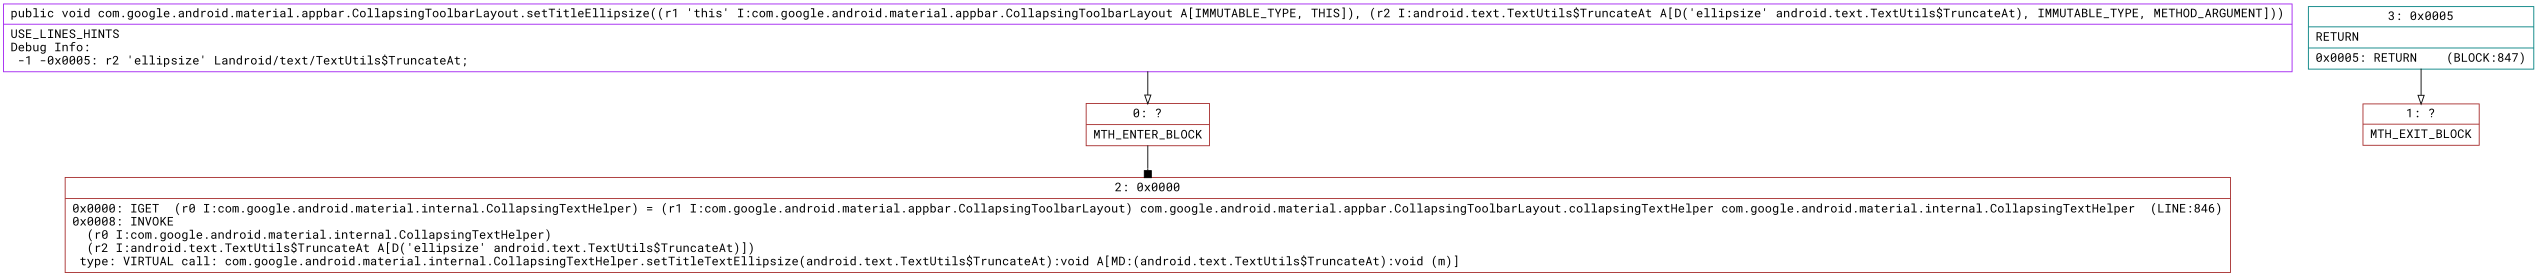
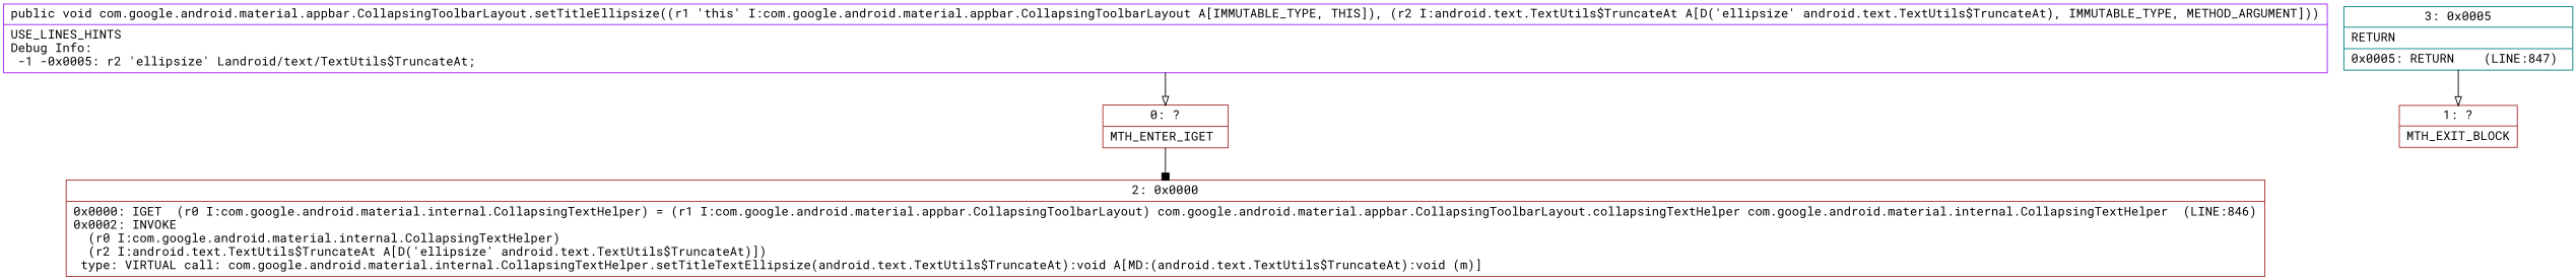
  digraph {
    fontname="Roboto Mono"
    node [color=brown fontname="Roboto Mono" shape=record]
    edge [arrowhead=onormal fontname="Roboto Mono"]
-   n1 [label="{0\:\ ?|MTH_ENTER_BLOCK\l}"]
-   n2 [label="{2\:\ 0x0000|0x0000: IGET  (r0 I:com.google.android.material.internal.CollapsingTextHelper) = (r1 I:com.google.android.material.appbar.CollapsingToolbarLayout) com.google.android.material.appbar.CollapsingToolbarLayout.collapsingTextHelper com.google.android.material.internal.CollapsingTextHelper  (LINE:846)\l0x0008: INVOKE  \l  (r0 I:com.google.android.material.internal.CollapsingTextHelper)\l  (r2 I:android.text.TextUtils$TruncateAt A[D('ellipsize' android.text.TextUtils$TruncateAt)])\l type: VIRTUAL call: com.google.android.material.internal.CollapsingTextHelper.setTitleTextEllipsize(android.text.TextUtils$TruncateAt):void A[MD:(android.text.TextUtils$TruncateAt):void (m)]\l}"]
-   n3 [color=teal label="{3\:\ 0x0005|RETURN\l|0x0005: RETURN    (BLOCK:847)\l}"]
+   n1 [label="{0\:\ ?|MTH_ENTER_IGET\l}"]
+   n2 [label="{2\:\ 0x0000|0x0000: IGET  (r0 I:com.google.android.material.internal.CollapsingTextHelper) = (r1 I:com.google.android.material.appbar.CollapsingToolbarLayout) com.google.android.material.appbar.CollapsingToolbarLayout.collapsingTextHelper com.google.android.material.internal.CollapsingTextHelper  (LINE:846)\l0x0002: INVOKE  \l  (r0 I:com.google.android.material.internal.CollapsingTextHelper)\l  (r2 I:android.text.TextUtils$TruncateAt A[D('ellipsize' android.text.TextUtils$TruncateAt)])\l type: VIRTUAL call: com.google.android.material.internal.CollapsingTextHelper.setTitleTextEllipsize(android.text.TextUtils$TruncateAt):void A[MD:(android.text.TextUtils$TruncateAt):void (m)]\l}"]
+   n3 [color=teal label="{3\:\ 0x0005|RETURN\l|0x0005: RETURN    (LINE:847)\l}"]
    n4 [label="{1\:\ ?|MTH_EXIT_BLOCK\l}"]
    n5 [color=purple label="{public void com.google.android.material.appbar.CollapsingToolbarLayout.setTitleEllipsize((r1 'this' I:com.google.android.material.appbar.CollapsingToolbarLayout A[IMMUTABLE_TYPE, THIS]), (r2 I:android.text.TextUtils$TruncateAt A[D('ellipsize' android.text.TextUtils$TruncateAt), IMMUTABLE_TYPE, METHOD_ARGUMENT]))  | USE_LINES_HINTS\lDebug Info:\l  \-1 \-0x0005: r2 'ellipsize' Landroid\/text\/TextUtils$TruncateAt;\l}"]
    n1 -> n2 [arrowhead=box]
    n3 -> n4
    n5 -> n1
  }
